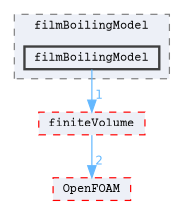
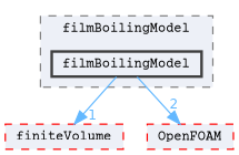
  digraph {
    compound=true
    fontname="Courier Prime"
    node [color=red fillcolor="#edf0f7" fontname="Courier Prime" fontsize=10 shape=box style="filled,dashed"]
    edge [color=steelblue1 fontcolor=steelblue1 fontname="Courier Prime" fontsize=10 labeldistance=1.5 labelfontname=Helvetica labelfontsize=10]
    n1 [color=grey25 height=0.2 label=filmBoilingModel style="filled,bold" width=0.4]
    n2 [height=0.2 label=finiteVolume width=0.4]
    n3 [height=0.2 label=OpenFOAM width=0.4]
    subgraph cluster_1 {
      bgcolor="#edf0f7"
      fontsize=10
      label=filmBoilingModel
      pencolor=grey50
      style="filled,dashed"
      n1
    }
    n1 -> n2 [headlabel=1]
-   n2 -> n3 [headlabel=2]
+   n1 -> n3 [headlabel=2]
  }
